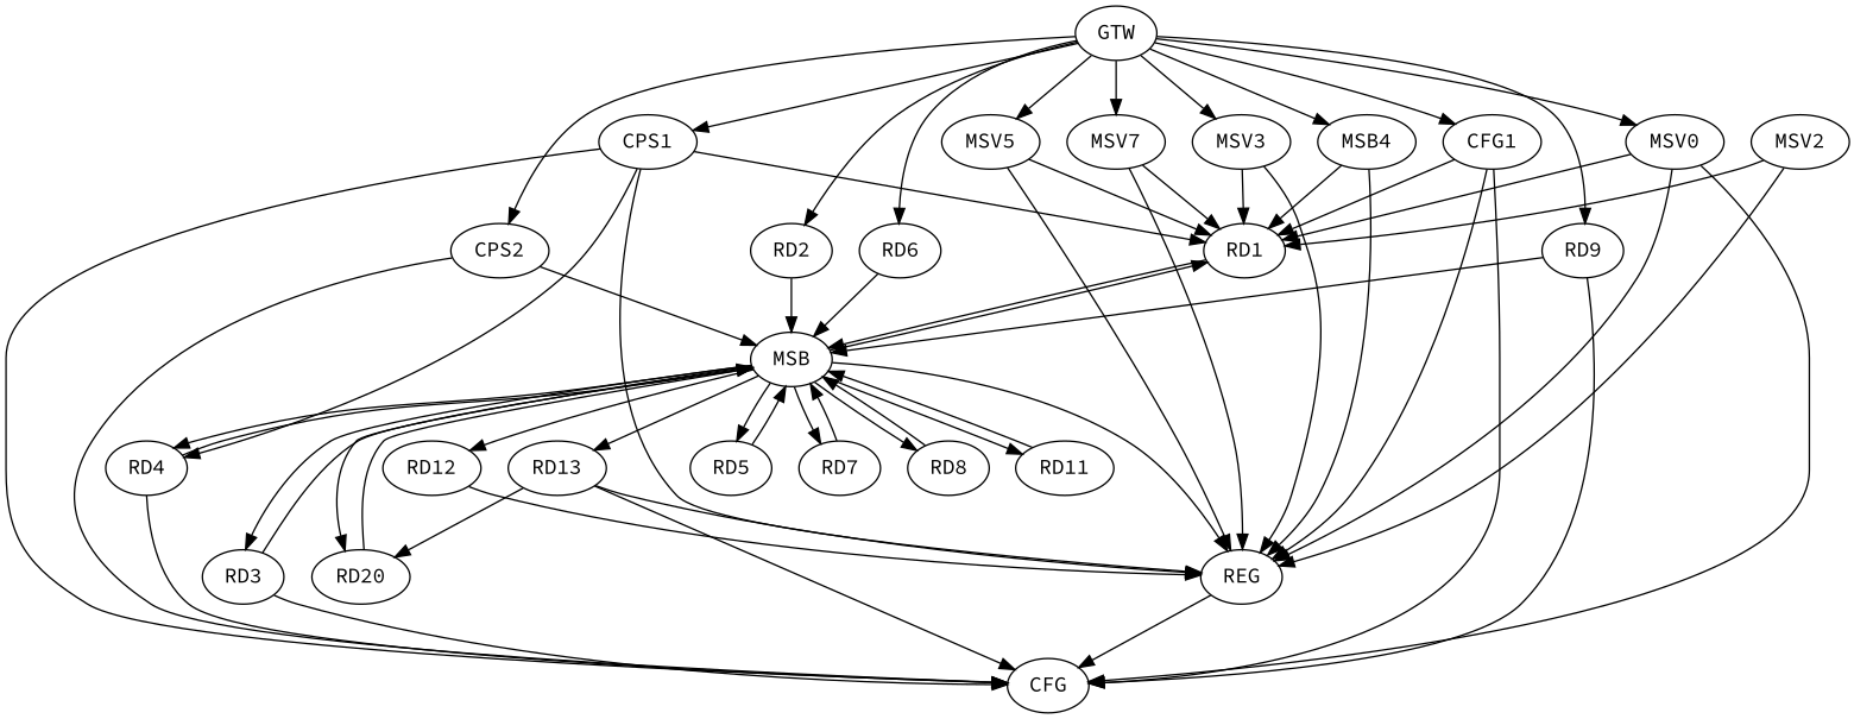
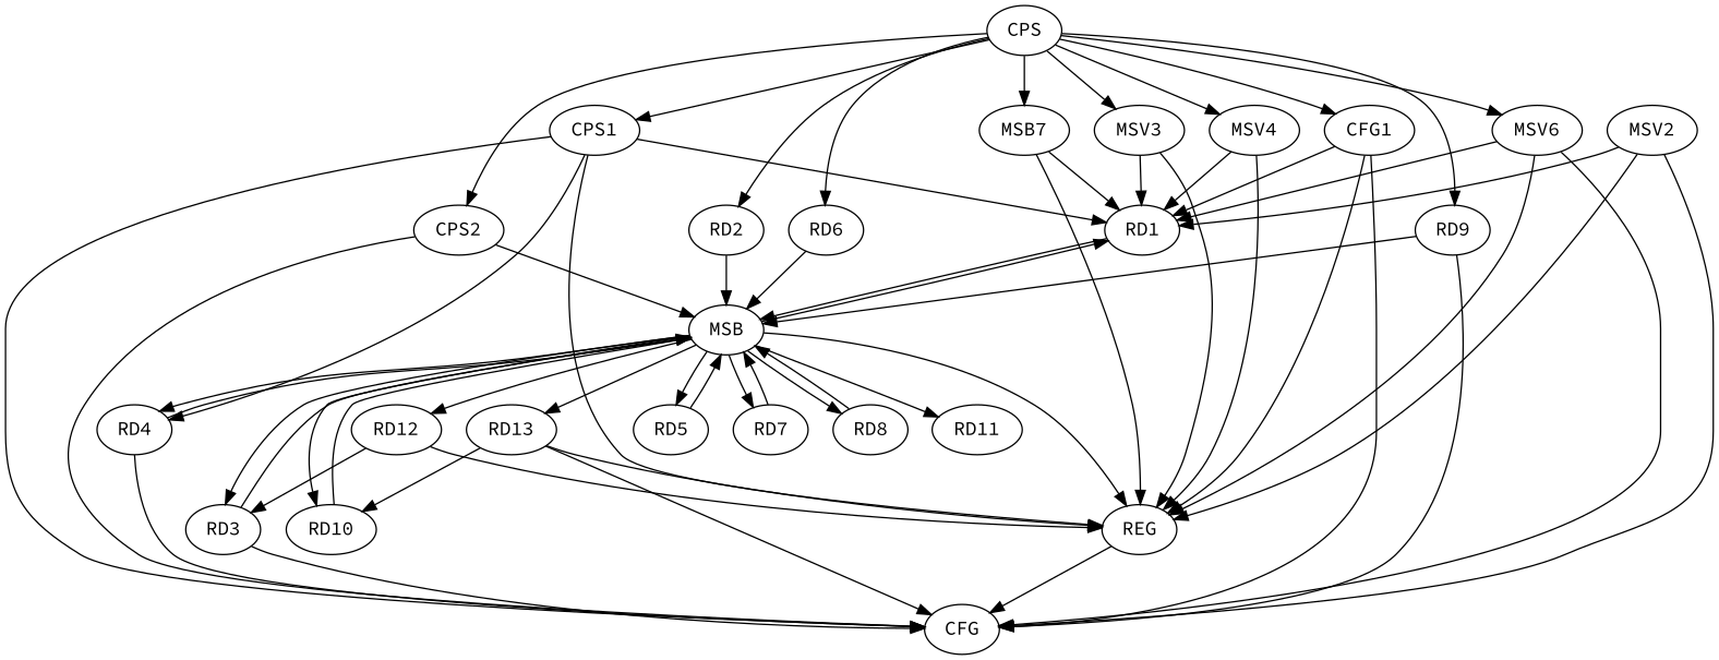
  strict digraph {
    fontname="Source Code Pro"
    node [fontname="Source Code Pro"]
    edge [fontname="Source Code Pro"]
    n1 [label=RD1]
    n2 [label=MSB]
    n3 [label=RD3]
    n4 [label=RD4]
    n5 [label=RD5]
    n6 [label=RD7]
    n7 [label=RD8]
-   n8 [label=RD20]
+   n8 [label=RD10]
    n9 [label=RD11]
    n10 [label=RD12]
    n11 [label=REG]
    n12 [label=RD13]
    n13 [label=RD2]
    n14 [label=CFG]
    n15 [label=RD6]
    n16 [label=RD9]
    n17 [label=CPS1]
    n18 [label=CPS2]
-   n19 [label=GTW]
+   n19 [label=CPS]
    n20 [label=CFG1]
    n21 [label=MSV3]
-   n22 [label=MSB4]
-   n23 [label=MSV5]
-   n24 [label=MSV0]
-   n25 [label=MSV7]
+   n22 [label=MSV4]
+   n24 [label=MSV6]
+   n25 [label=MSB7]
    n26 [label=MSV2]
    n1 -> n2
    n2 -> n1
    n2 -> n3
    n2 -> n4
    n2 -> n5
    n2 -> n6
    n2 -> n7
    n2 -> n8
    n2 -> n9
    n2 -> n10
    n2 -> n11
    n2 -> n12
    n3 -> n2
    n3 -> n14
    n4 -> n2
    n4 -> n14
    n5 -> n2
    n6 -> n2
    n7 -> n2
    n8 -> n2
-   n9 -> n2
+   n10 -> n3
    n10 -> n11
    n11 -> n14
    n12 -> n8
    n12 -> n11
    n12 -> n14
    n13 -> n2
    n15 -> n2
    n16 -> n2
    n16 -> n14
    n17 -> n1
    n17 -> n4
    n17 -> n11
    n17 -> n14
    n18 -> n2
    n18 -> n14
    n19 -> n13
    n19 -> n15
    n19 -> n16
    n19 -> n17
    n19 -> n18
    n19 -> n20
    n19 -> n21
    n19 -> n22
-   n19 -> n23
    n19 -> n24
    n19 -> n25
    n20 -> n1
    n20 -> n11
    n20 -> n14
    n21 -> n1
    n21 -> n11
    n22 -> n1
    n22 -> n11
-   n23 -> n1
-   n23 -> n11
    n24 -> n1
    n24 -> n11
    n24 -> n14
    n25 -> n1
    n25 -> n11
    n26 -> n1
    n26 -> n11
+   n26 -> n14
  }
